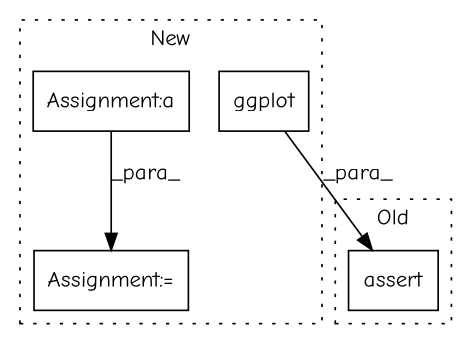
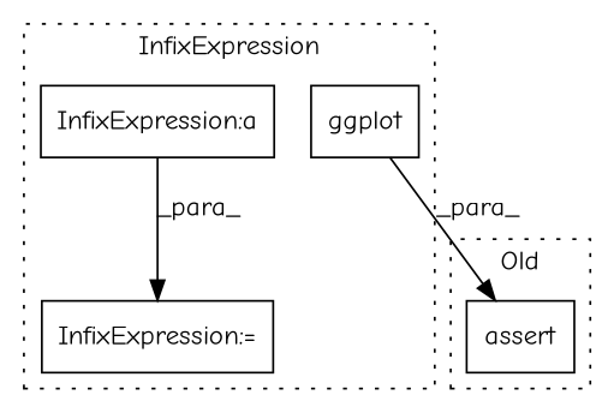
  digraph {
    fontname="Comic Neue"
    node [fontname="Comic Neue" shape=box]
    edge [fontname="Comic Neue"]
    n1 [a=32 l="7,1" label=ggplot s="6745,6754"]
-   n2 [a=27 l=3 label="Assignment:a" s=6755]
-   n3 [a=7 l=1 label="Assignment:=" s=6743]
+   n2 [a=27 l=3 label="InfixExpression:a" s=6755]
+   n3 [a=7 l=1 label="InfixExpression:=" s=6743]
    n4 [a=6 l=7 label=assert s=5293]
    subgraph cluster_1 {
-     label=New
+     label=InfixExpression
      style=dotted
      n1
      n2
      n3
    }
    subgraph cluster_2 {
      label=Old
      style=dotted
      n4
    }
    n1 -> n4 [label=_para_]
    n2 -> n3 [label=_para_]
  }
